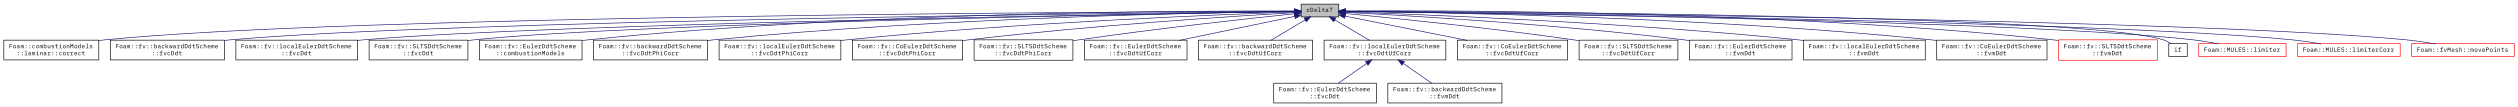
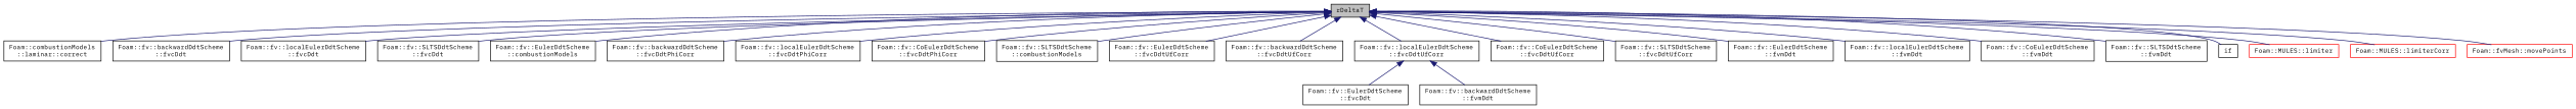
  digraph {
    fontname="IBM Plex Mono"
    rankdir=TB
    node [color=black fontname="IBM Plex Mono" fontsize=10 shape=record]
    edge [color=midnightblue dir=back fontname="IBM Plex Mono" fontsize=10 labelfontname=FreeSans labelfontsize=10 style=solid]
    n1 [fillcolor=grey75 fontcolor=black height=0.2 label=rDeltaT style=filled width=0.4]
    n2 [height=0.2 label="Foam::combustionModels\l::laminar::correct" width=0.4]
    n3 [height=0.2 label="Foam::fv::backwardDdtScheme\l::fvcDdt" width=0.4]
    n4 [height=0.2 label="Foam::fv::localEulerDdtScheme\l::fvcDdt" width=0.4]
    n5 [height=0.2 label="Foam::fv::SLTSDdtScheme\l::fvcDdt" width=0.4]
    n6 [height=0.2 label="Foam::fv::EulerDdtScheme\l::combustionModels" width=0.4]
    n7 [height=0.2 label="Foam::fv::backwardDdtScheme\l::fvcDdtPhiCorr" width=0.4]
    n8 [height=0.2 label="Foam::fv::localEulerDdtScheme\l::fvcDdtPhiCorr" width=0.4]
    n9 [height=0.2 label="Foam::fv::CoEulerDdtScheme\l::fvcDdtPhiCorr" width=0.4]
-   n10 [height=0.2 label="Foam::fv::SLTSDdtScheme\l::fvcDdtPhiCorr" width=0.4]
+   n10 [height=0.2 label="Foam::fv::SLTSDdtScheme\l::combustionModels" width=0.4]
    n11 [height=0.2 label="Foam::fv::EulerDdtScheme\l::fvcDdtUfCorr" width=0.4]
    n12 [height=0.2 label="Foam::fv::backwardDdtScheme\l::fvcDdtUfCorr" width=0.4]
    n13 [height=0.2 label="Foam::fv::localEulerDdtScheme\l::fvcDdtUfCorr" width=0.4]
    n14 [height=0.2 label="Foam::fv::CoEulerDdtScheme\l::fvcDdtUfCorr" width=0.4]
    n15 [height=0.2 label="Foam::fv::SLTSDdtScheme\l::fvcDdtUfCorr" width=0.4]
    n16 [height=0.2 label="Foam::fv::EulerDdtScheme\l::fvmDdt" width=0.4]
    n17 [height=0.2 label="Foam::fv::localEulerDdtScheme\l::fvmDdt" width=0.4]
    n18 [height=0.2 label="Foam::fv::CoEulerDdtScheme\l::fvmDdt" width=0.4]
-   n19 [color=red height=0.2 label="Foam::fv::SLTSDdtScheme\l::fvmDdt" width=0.4]
+   n19 [height=0.2 label="Foam::fv::SLTSDdtScheme\l::fvmDdt" width=0.4]
    n20 [height=0.2 label=if width=0.4]
    n21 [color=red height=0.2 label="Foam::MULES::limiter" width=0.4]
    n22 [color=red height=0.2 label="Foam::MULES::limiterCorr" width=0.4]
    n23 [color=red height=0.2 label="Foam::fvMesh::movePoints" width=0.4]
    n24 [height=0.2 label="Foam::fv::EulerDdtScheme\l::fvcDdt" width=0.4]
    n25 [height=0.2 label="Foam::fv::backwardDdtScheme\l::fvmDdt" width=0.4]
    n1 -> n2
    n1 -> n3
    n1 -> n4
    n1 -> n5
    n1 -> n6
    n1 -> n7
    n1 -> n8
    n1 -> n9
    n1 -> n10
    n1 -> n11
    n1 -> n12
    n1 -> n13
    n1 -> n14
    n1 -> n15
    n1 -> n16
    n1 -> n17
    n1 -> n18
    n1 -> n19
    n1 -> n20
    n1 -> n21
    n1 -> n22
    n1 -> n23
    n13 -> n24
    n13 -> n25
  }
